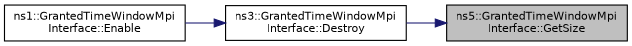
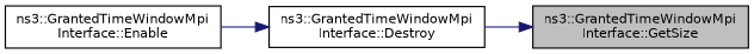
  digraph {
    rankdir=RL
    node [color=black fillcolor=white fontname=Helvetica fontsize=10 shape=record style=filled]
    edge [color=midnightblue dir=back fontname=Helvetica fontsize=10 labelfontname=Helvetica labelfontsize=10 style=solid]
-   n1 [fillcolor=grey75 fontcolor=black height=0.2 label="ns5::GrantedTimeWindowMpi\lInterface::GetSize" width=0.4]
+   n1 [fillcolor=grey75 fontcolor=black height=0.2 label="ns3::GrantedTimeWindowMpi\lInterface::GetSize" width=0.4]
    n2 [height=0.2 label="ns3::GrantedTimeWindowMpi\lInterface::Destroy" width=0.4]
-   n3 [height=0.2 label="ns1::GrantedTimeWindowMpi\lInterface::Enable" width=0.4]
+   n3 [height=0.2 label="ns3::GrantedTimeWindowMpi\lInterface::Enable" width=0.4]
    n1 -> n2
    n2 -> n3
  }
